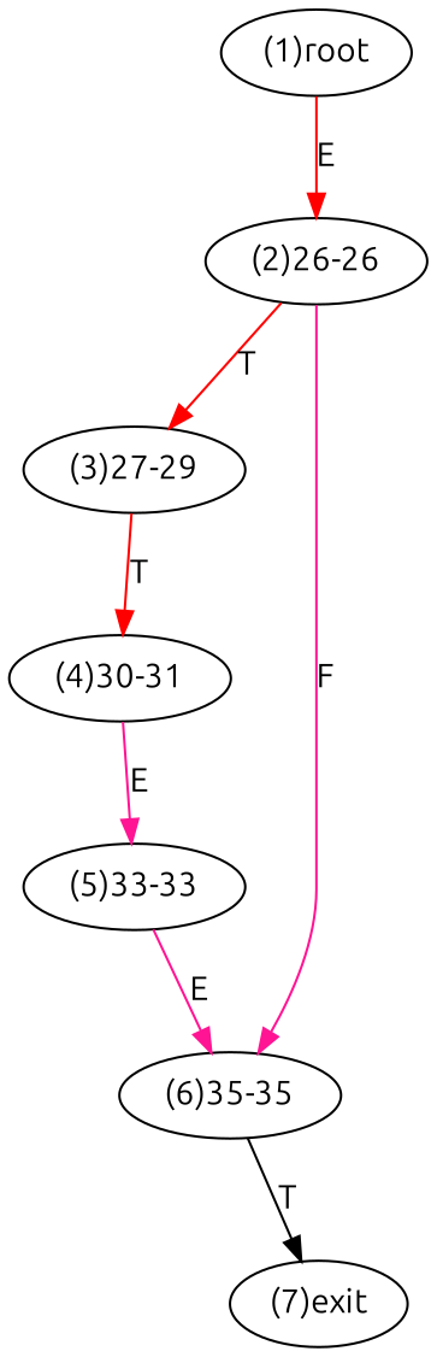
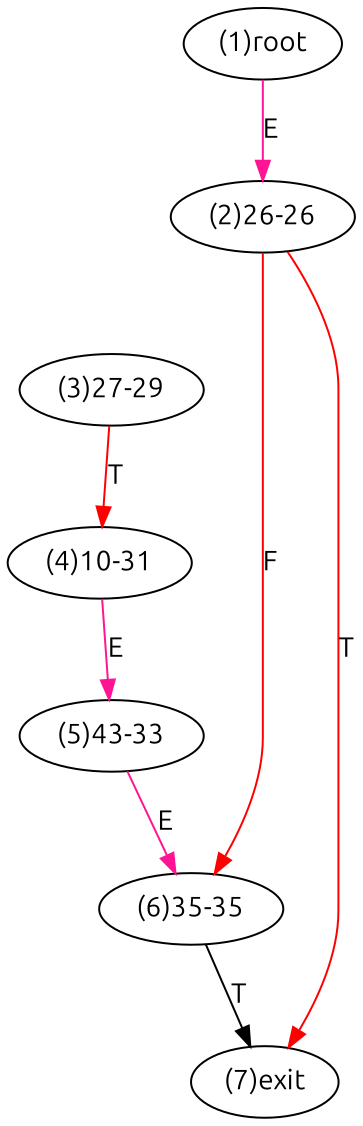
  digraph {
    fontname=Ubuntu
    node [fontname=Ubuntu]
    edge [color=deeppink fontname=Ubuntu]
    n1 [label="(1)root"]
    n2 [label="(2)26-26"]
    n3 [label="(3)27-29"]
    n4 [label="(6)35-35"]
-   n5 [label="(4)30-31"]
+   n5 [label="(4)10-31"]
    n6 [label="(7)exit"]
-   n7 [label="(5)33-33"]
-   n1 -> n2 [color=red label=E]
-   n2 -> n3 [color=red label=T]
-   n2 -> n4 [label=F]
+   n7 [label="(5)43-33"]
+   n1 -> n2 [label=E]
+   n2 -> n6 [color=red label=T]
+   n2 -> n4 [color=red label=F]
    n3 -> n5 [color=red label=T]
    n4 -> n6 [color=black label=T]
    n5 -> n7 [label=E]
    n7 -> n4 [label=E]
  }
